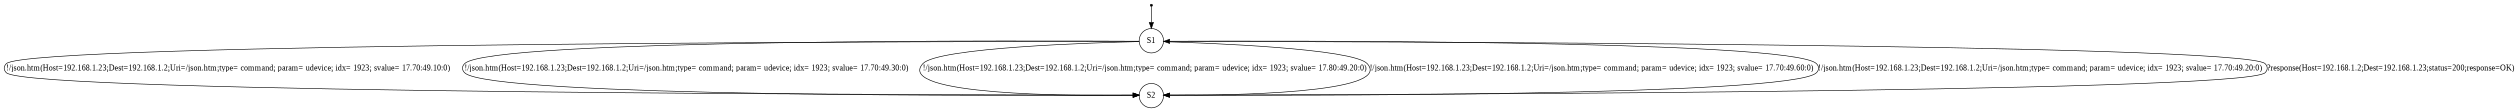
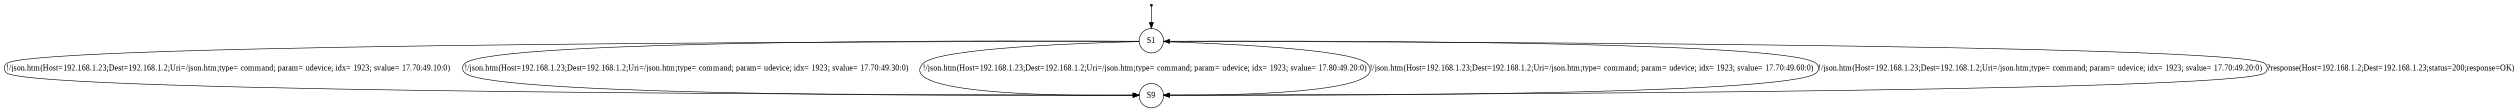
  digraph {
    fontname="Liberation Serif"
    node [shape=circle fontname="Liberation Serif"]
    edge [fontname="Liberation Serif"]
    S00 [shape=point]
    n2 [label=S1]
-   n3 [label=S2]
+   n3 [label=S9]
    S00 -> n2
    n2 -> n3 [label="!/json.htm(Host=192.168.1.23;Dest=192.168.1.2;Uri=/json.htm;type= command; param= udevice; idx= 1923; svalue= 17.70:49.10:0)"]
    n2 -> n3 [label="!/json.htm(Host=192.168.1.23;Dest=192.168.1.2;Uri=/json.htm;type= command; param= udevice; idx= 1923; svalue= 17.70:49.30:0)"]
    n2 -> n3 [label="!/json.htm(Host=192.168.1.23;Dest=192.168.1.2;Uri=/json.htm;type= command; param= udevice; idx= 1923; svalue= 17.80:49.20:0)"]
    n2 -> n3 [label="!/json.htm(Host=192.168.1.23;Dest=192.168.1.2;Uri=/json.htm;type= command; param= udevice; idx= 1923; svalue= 17.70:49.60:0)"]
    n2 -> n3 [label="!/json.htm(Host=192.168.1.23;Dest=192.168.1.2;Uri=/json.htm;type= command; param= udevice; idx= 1923; svalue= 17.70:49.20:0)"]
    n3 -> n2 [label="?response(Host=192.168.1.2;Dest=192.168.1.23;status=200;response=OK)"]
  }
